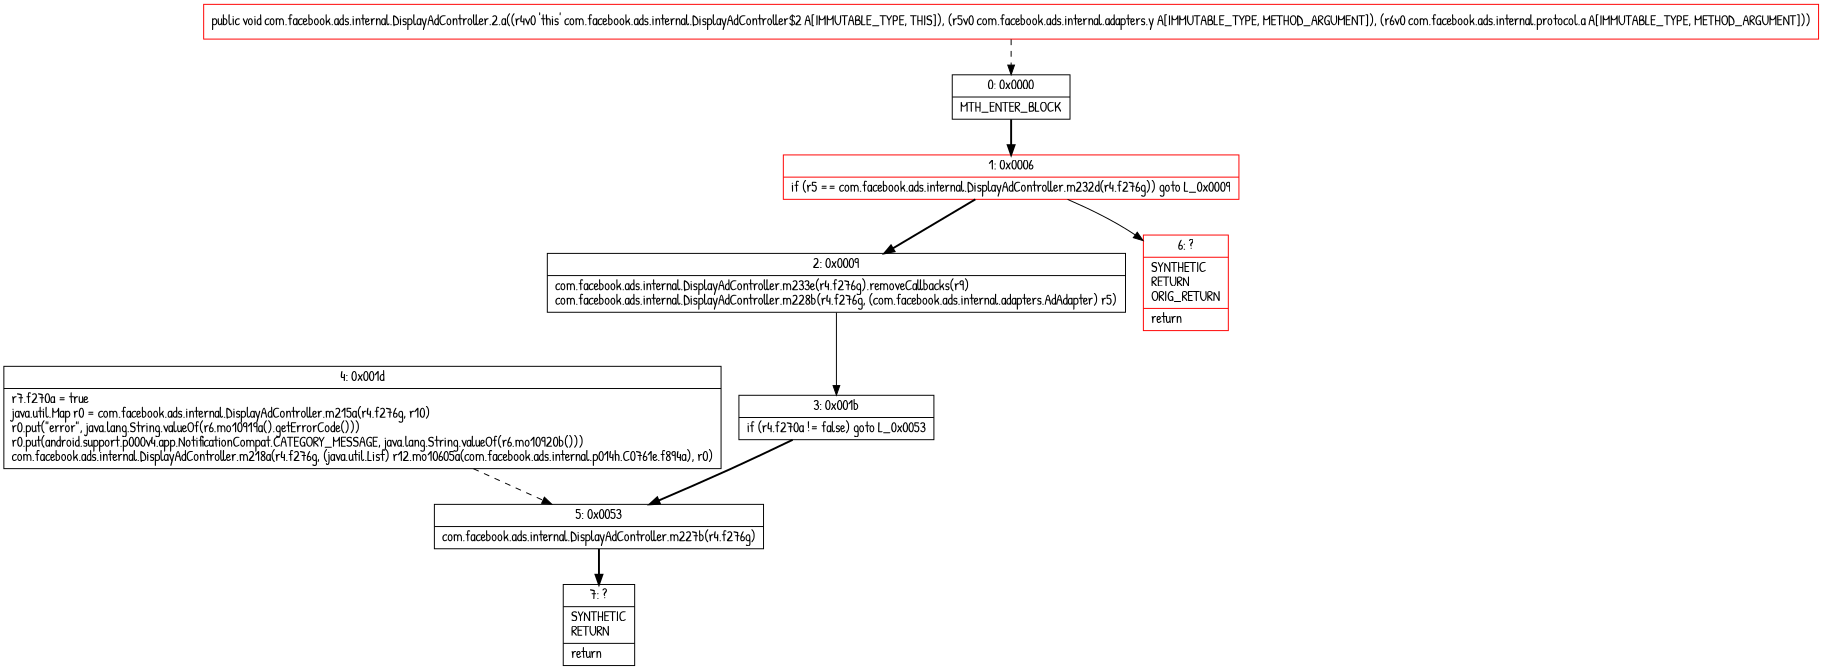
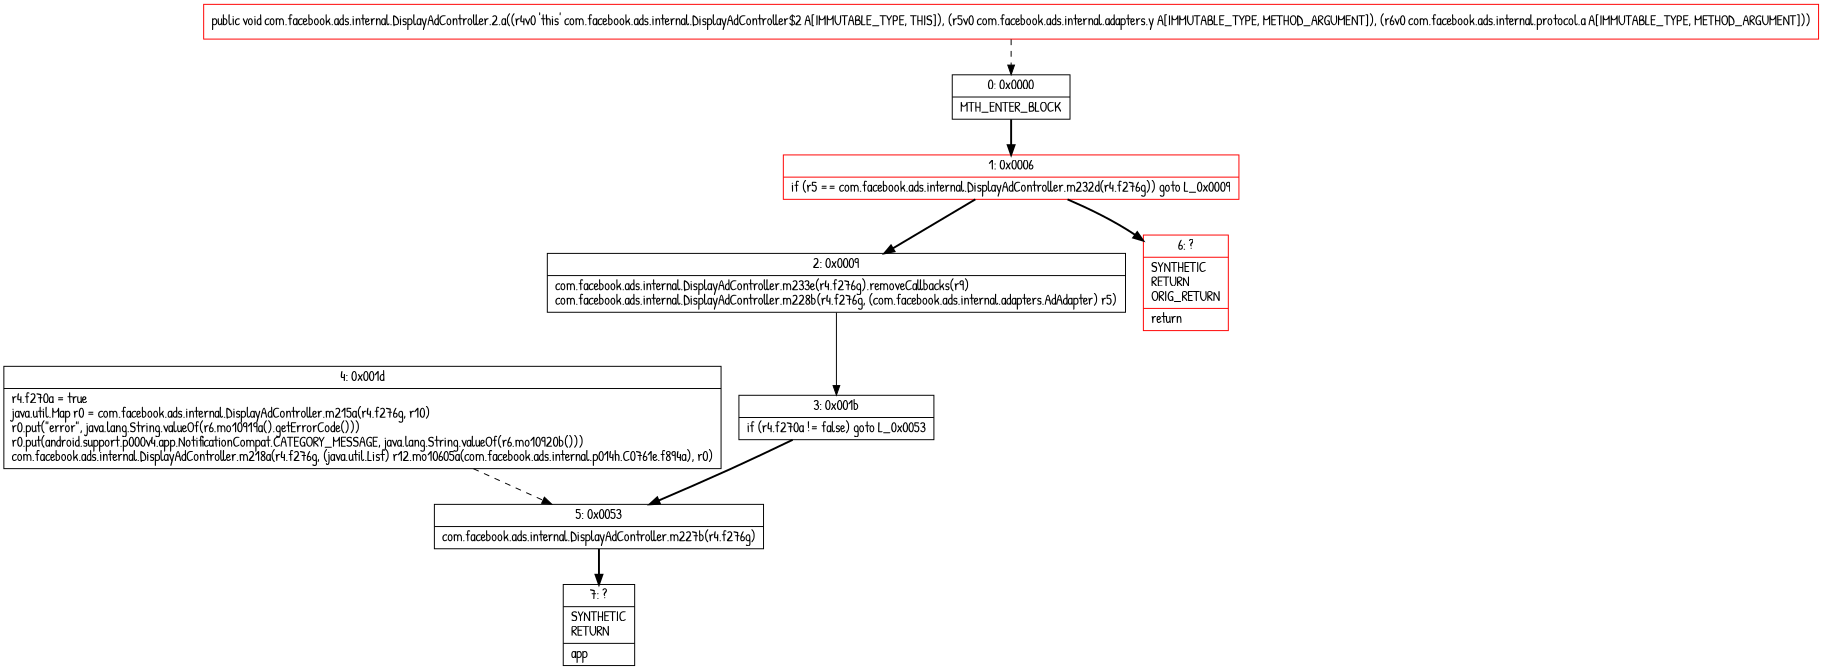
  digraph {
    fontname="Patrick Hand"
    node [color=black fontname="Patrick Hand" shape=record]
    edge [fontname="Patrick Hand" style=bold]
    n1 [label="{0\:\ 0x0000|MTH_ENTER_BLOCK\l}"]
    n2 [color=red label="{1\:\ 0x0006|if (r5 == com.facebook.ads.internal.DisplayAdController.m232d(r4.f276g)) goto L_0x0009\l}"]
    n3 [label="{2\:\ 0x0009|com.facebook.ads.internal.DisplayAdController.m233e(r4.f276g).removeCallbacks(r9)\lcom.facebook.ads.internal.DisplayAdController.m228b(r4.f276g, (com.facebook.ads.internal.adapters.AdAdapter) r5)\l}"]
    n4 [color=red label="{6\:\ ?|SYNTHETIC\lRETURN\lORIG_RETURN\l|return\l}"]
    n5 [label="{3\:\ 0x001b|if (r4.f270a != false) goto L_0x0053\l}"]
    n6 [label="{5\:\ 0x0053|com.facebook.ads.internal.DisplayAdController.m227b(r4.f276g)\l}"]
-   n7 [label="{4\:\ 0x001d|r7.f270a = true\ljava.util.Map r0 = com.facebook.ads.internal.DisplayAdController.m215a(r4.f276g, r10)\lr0.put(\"error\", java.lang.String.valueOf(r6.mo10919a().getErrorCode()))\lr0.put(android.support.p000v4.app.NotificationCompat.CATEGORY_MESSAGE, java.lang.String.valueOf(r6.mo10920b()))\lcom.facebook.ads.internal.DisplayAdController.m218a(r4.f276g, (java.util.List) r12.mo10605a(com.facebook.ads.internal.p014h.C0761e.f894a), r0)\l}"]
-   n8 [label="{7\:\ ?|SYNTHETIC\lRETURN\l|return\l}"]
+   n7 [label="{4\:\ 0x001d|r4.f270a = true\ljava.util.Map r0 = com.facebook.ads.internal.DisplayAdController.m215a(r4.f276g, r10)\lr0.put(\"error\", java.lang.String.valueOf(r6.mo10919a().getErrorCode()))\lr0.put(android.support.p000v4.app.NotificationCompat.CATEGORY_MESSAGE, java.lang.String.valueOf(r6.mo10920b()))\lcom.facebook.ads.internal.DisplayAdController.m218a(r4.f276g, (java.util.List) r12.mo10605a(com.facebook.ads.internal.p014h.C0761e.f894a), r0)\l}"]
+   n8 [label="{7\:\ ?|SYNTHETIC\lRETURN\l|app\l}"]
    n9 [color=red label="{public void com.facebook.ads.internal.DisplayAdController.2.a((r4v0 'this' com.facebook.ads.internal.DisplayAdController$2 A[IMMUTABLE_TYPE, THIS]), (r5v0 com.facebook.ads.internal.adapters.y A[IMMUTABLE_TYPE, METHOD_ARGUMENT]), (r6v0 com.facebook.ads.internal.protocol.a A[IMMUTABLE_TYPE, METHOD_ARGUMENT])) }"]
    n1 -> n2
    n2 -> n3
-   n2 -> n4 [style=solid]
+   n2 -> n4
    n3 -> n5 [style=solid]
    n5 -> n6
    n6 -> n8
    n7 -> n6 [style=dashed]
    n9 -> n1 [style=dashed]
  }
